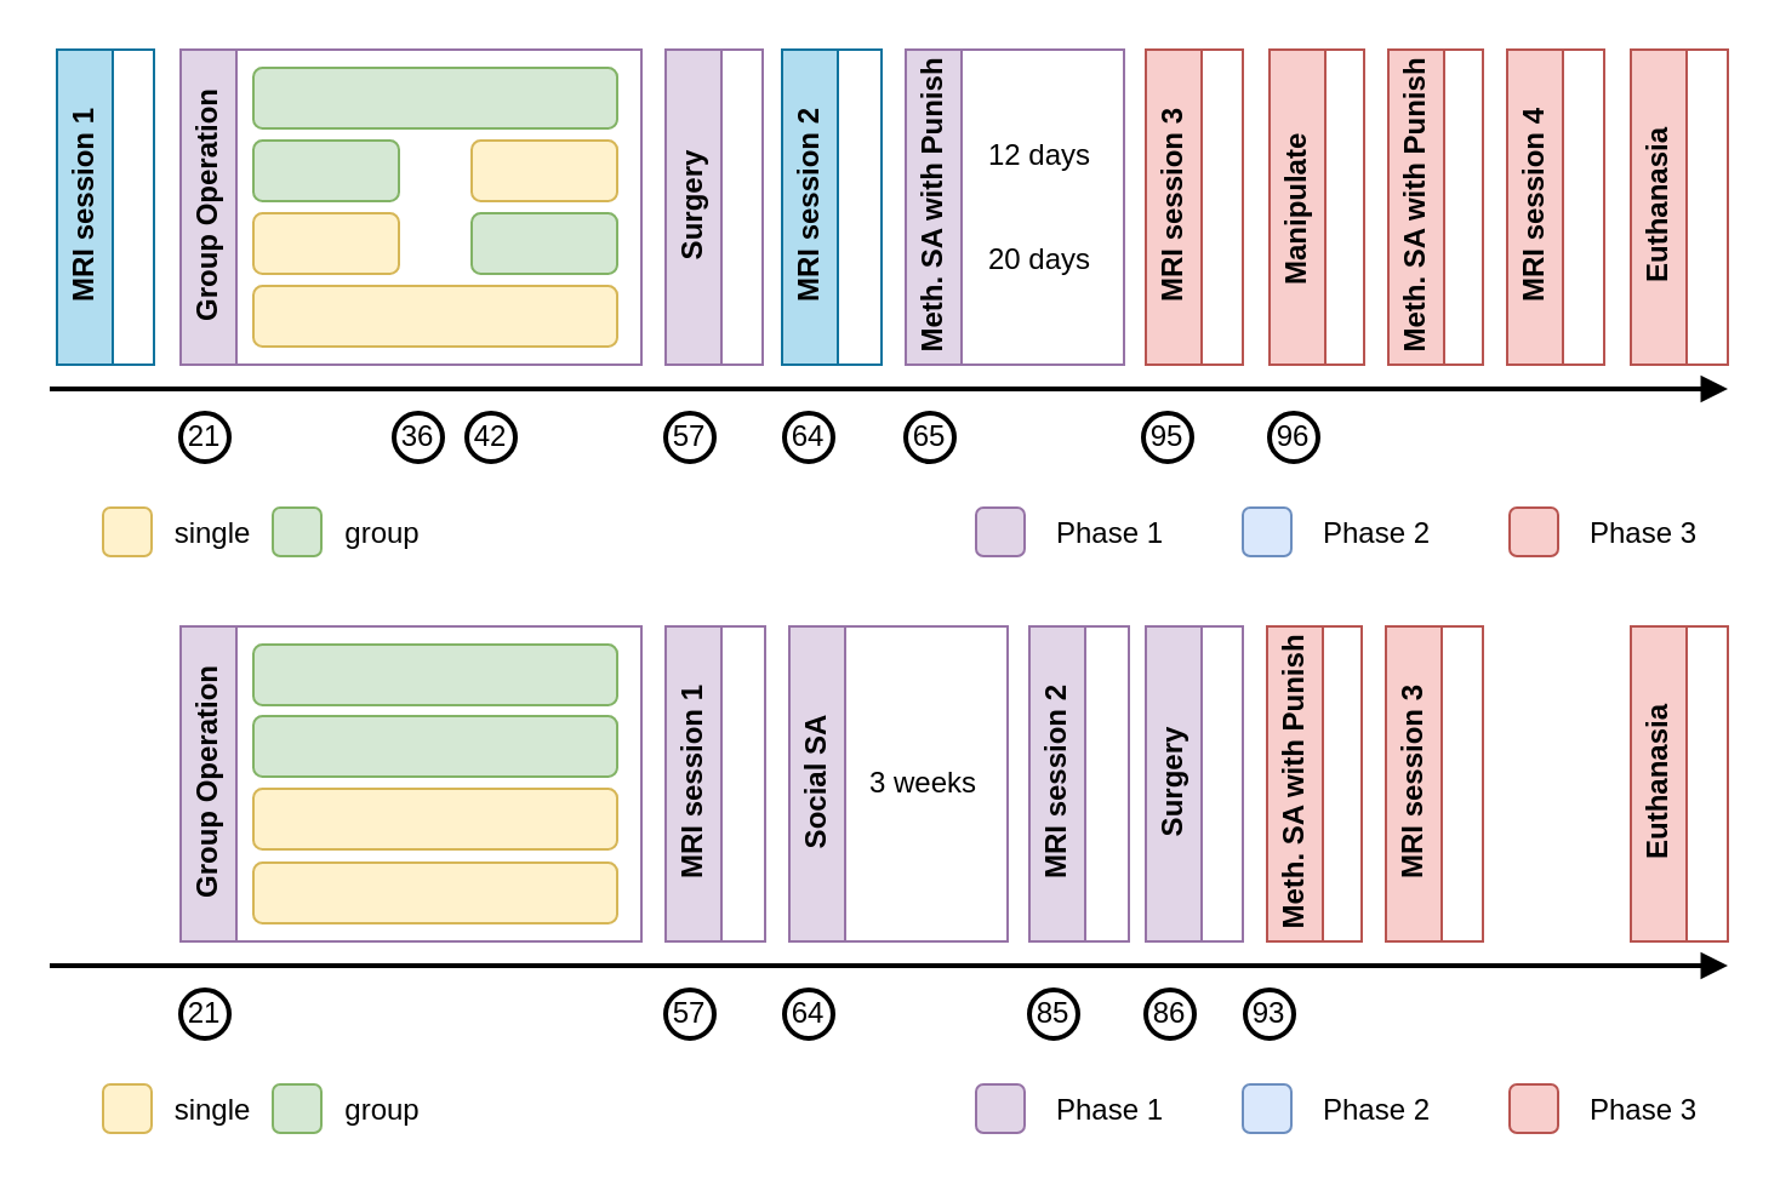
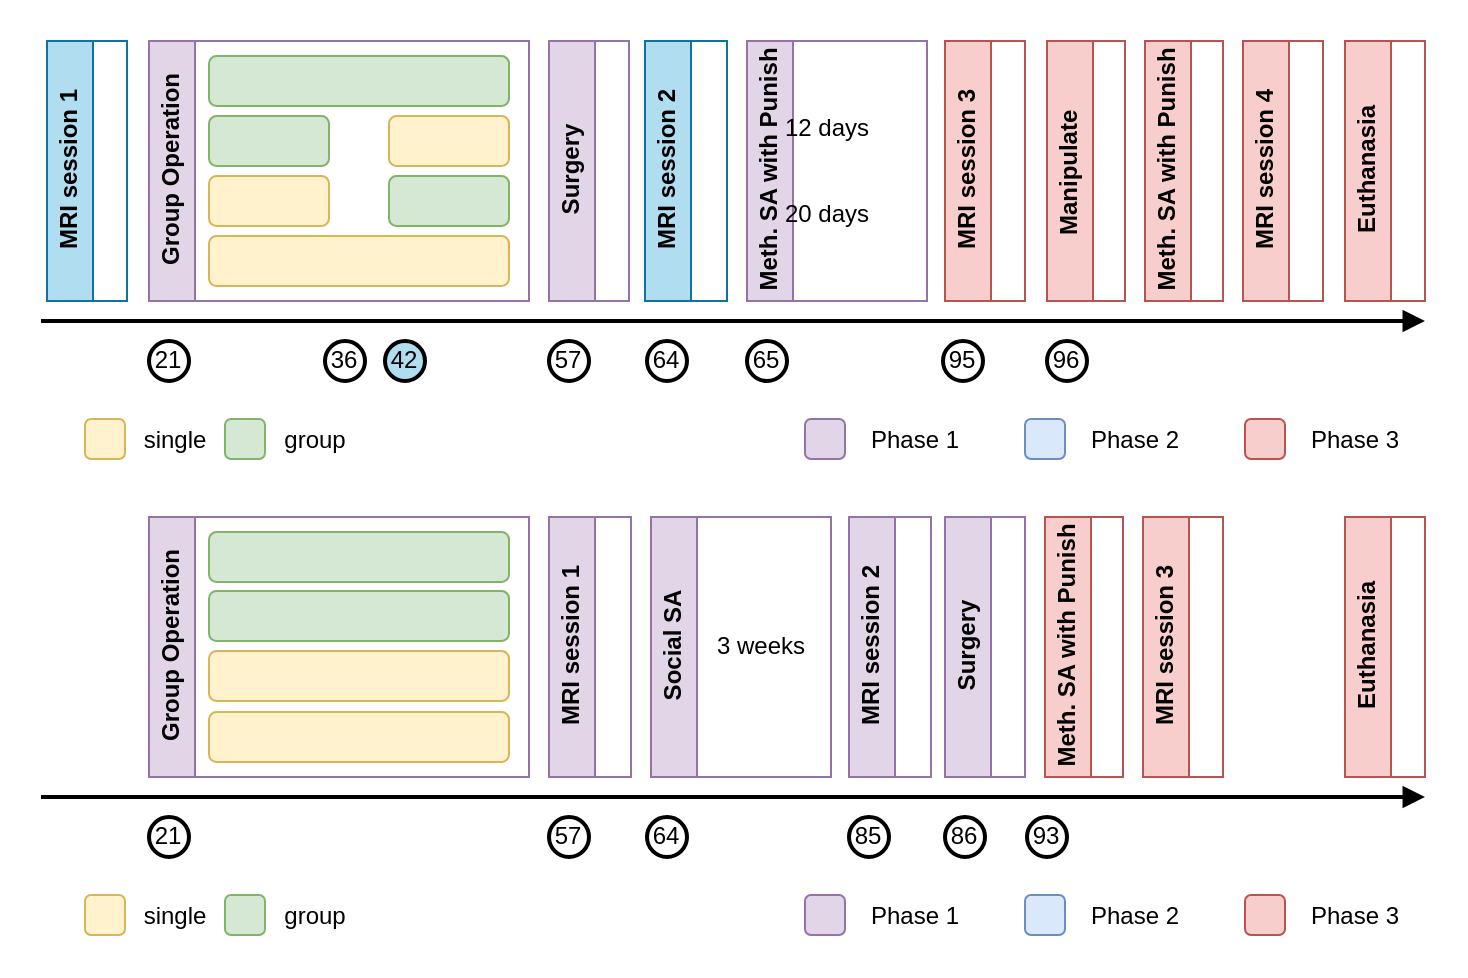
  <mxCell id="0" />
  <mxCell id="1" parent="0" />
  <mxCell id="2" value="" style="endArrow=block;html=1;rounded=0;endFill=1;strokeWidth=2;" edge="1" parent="1"><mxGeometry relative="1" as="geometry"><mxPoint x="20" y="160" as="sourcePoint" /><mxPoint x="712" y="160" as="targetPoint" /></mxGeometry></mxCell>
  <mxCell id="3" value="Group Operation" style="swimlane;horizontal=0;whiteSpace=wrap;html=1;fillColor=#e1d5e7;strokeColor=#9673a6;" vertex="1" parent="1"><mxGeometry x="74" y="20" width="190" height="130" as="geometry"><mxRectangle x="40" y="160" width="40" height="120" as="alternateBounds" /></mxGeometry></mxCell>
  <mxCell id="4" value="" style="rounded=1;whiteSpace=wrap;html=1;fillColor=#fff2cc;strokeColor=#d6b656;" vertex="1" parent="3"><mxGeometry x="30" y="97.5" width="150" height="25" as="geometry" /></mxCell>
  <mxCell id="5" value="" style="rounded=1;whiteSpace=wrap;html=1;fillColor=#d5e8d4;strokeColor=#82b366;" vertex="1" parent="3"><mxGeometry x="30" y="7.5" width="150" height="25" as="geometry" /></mxCell>
  <mxCell id="6" value="" style="rounded=1;whiteSpace=wrap;html=1;fillColor=#d5e8d4;strokeColor=#82b366;" vertex="1" parent="3"><mxGeometry x="30" y="37.5" width="60" height="25" as="geometry" /></mxCell>
  <mxCell id="7" value="" style="rounded=1;whiteSpace=wrap;html=1;fillColor=#fff2cc;strokeColor=#d6b656;" vertex="1" parent="3"><mxGeometry x="120" y="37.5" width="60" height="25" as="geometry" /></mxCell>
  <mxCell id="8" value="" style="rounded=1;whiteSpace=wrap;html=1;fillColor=#fff2cc;strokeColor=#d6b656;" vertex="1" parent="3"><mxGeometry x="30" y="67.5" width="60" height="25" as="geometry" /></mxCell>
  <mxCell id="9" value="" style="rounded=1;whiteSpace=wrap;html=1;fillColor=#d5e8d4;strokeColor=#82b366;" vertex="1" parent="3"><mxGeometry x="120" y="67.5" width="60" height="25" as="geometry" /></mxCell>
  <mxCell id="10" value="21" style="ellipse;whiteSpace=wrap;html=1;aspect=fixed;strokeWidth=2;" vertex="1" parent="1"><mxGeometry x="74" y="170" width="20" height="20" as="geometry" /></mxCell>
  <mxCell id="11" value="57" style="ellipse;whiteSpace=wrap;html=1;aspect=fixed;strokeWidth=2;" vertex="1" parent="1"><mxGeometry x="274" y="170" width="20" height="20" as="geometry" /></mxCell>
  <mxCell id="12" value="64" style="ellipse;whiteSpace=wrap;html=1;aspect=fixed;strokeWidth=2;" vertex="1" parent="1"><mxGeometry x="323" y="170" width="20" height="20" as="geometry" /></mxCell>
  <mxCell id="13" value="Surgery" style="swimlane;horizontal=0;whiteSpace=wrap;html=1;fillColor=#e1d5e7;strokeColor=#9673a6;" vertex="1" parent="1"><mxGeometry x="274" y="20" width="40" height="130" as="geometry"><mxRectangle x="40" y="160" width="40" height="120" as="alternateBounds" /></mxGeometry></mxCell>
  <mxCell id="14" value="Meth. SA with Punish" style="swimlane;horizontal=0;whiteSpace=wrap;html=1;fillColor=#e1d5e7;strokeColor=#9673a6;" vertex="1" parent="1"><mxGeometry x="373" y="20" width="90" height="130" as="geometry"><mxRectangle x="40" y="160" width="40" height="120" as="alternateBounds" /></mxGeometry></mxCell>
- <mxCell id="15" value="&lt;div&gt;12 days&lt;/div&gt;&lt;div&gt;&lt;br&gt;&lt;/div&gt;&lt;div&gt;&lt;br&gt;&lt;/div&gt;20 days" style="text;html=1;align=center;verticalAlign=middle;resizable=0;points=[];autosize=1;strokeColor=none;fillColor=none;" vertex="1" parent="14"><mxGeometry x="20" y="30" width="70" height="70" as="geometry" /></mxCell>
+ <mxCell id="15" value="&lt;div&gt;12 days&lt;/div&gt;&lt;div&gt;&lt;br&gt;&lt;/div&gt;&lt;div&gt;&lt;br&gt;&lt;/div&gt;20 days" style="text;html=1;align=center;verticalAlign=middle;resizable=0;points=[];autosize=1;strokeColor=none;fillColor=none;" vertex="1" parent="14"><mxGeometry x="5" y="30" width="70" height="70" as="geometry" /></mxCell>
  <mxCell id="16" value="MRI session 1" style="swimlane;horizontal=0;whiteSpace=wrap;html=1;fillColor=#b1ddf0;strokeColor=#10739e;" vertex="1" parent="1"><mxGeometry x="23" y="20" width="40" height="130" as="geometry"><mxRectangle x="40" y="160" width="40" height="120" as="alternateBounds" /></mxGeometry></mxCell>
  <mxCell id="17" value="MRI session 3" style="swimlane;horizontal=0;whiteSpace=wrap;html=1;fillColor=#f8cecc;strokeColor=#b85450;" vertex="1" parent="1"><mxGeometry x="472" y="20" width="40" height="130" as="geometry"><mxRectangle x="40" y="160" width="40" height="120" as="alternateBounds" /></mxGeometry></mxCell>
  <mxCell id="18" value="95" style="ellipse;whiteSpace=wrap;html=1;aspect=fixed;strokeWidth=2;" vertex="1" parent="1"><mxGeometry x="471" y="170" width="20" height="20" as="geometry" /></mxCell>
  <mxCell id="19" value="MRI session 2" style="swimlane;horizontal=0;whiteSpace=wrap;html=1;fillColor=#b1ddf0;strokeColor=#10739e;" vertex="1" parent="1"><mxGeometry x="322" y="20" width="41" height="130" as="geometry"><mxRectangle x="40" y="160" width="40" height="120" as="alternateBounds" /></mxGeometry></mxCell>
  <mxCell id="20" value="Manipulate&amp;nbsp;" style="swimlane;horizontal=0;whiteSpace=wrap;html=1;fillColor=#f8cecc;strokeColor=#b85450;" vertex="1" parent="1"><mxGeometry x="523" y="20" width="39" height="130" as="geometry"><mxRectangle x="40" y="160" width="40" height="120" as="alternateBounds" /></mxGeometry></mxCell>
  <mxCell id="21" value="MRI session 4" style="swimlane;horizontal=0;whiteSpace=wrap;html=1;fillColor=#f8cecc;strokeColor=#b85450;" vertex="1" parent="1"><mxGeometry x="621" y="20" width="40" height="130" as="geometry"><mxRectangle x="40" y="160" width="40" height="120" as="alternateBounds" /></mxGeometry></mxCell>
  <mxCell id="22" value="96" style="ellipse;whiteSpace=wrap;html=1;aspect=fixed;strokeWidth=2;" vertex="1" parent="1"><mxGeometry x="523" y="170" width="20" height="20" as="geometry" /></mxCell>
  <mxCell id="23" value="Meth. SA with Punish" style="swimlane;horizontal=0;whiteSpace=wrap;html=1;fillColor=#f8cecc;strokeColor=#b85450;" vertex="1" parent="1"><mxGeometry x="572" y="20" width="39" height="130" as="geometry"><mxRectangle x="40" y="160" width="40" height="120" as="alternateBounds" /></mxGeometry></mxCell>
  <mxCell id="24" value="Euthanasia" style="swimlane;horizontal=0;whiteSpace=wrap;html=1;fillColor=#f8cecc;strokeColor=#b85450;" vertex="1" parent="1"><mxGeometry x="672" y="20" width="40" height="130" as="geometry"><mxRectangle x="40" y="160" width="40" height="120" as="alternateBounds" /></mxGeometry></mxCell>
  <mxCell id="25" value="65" style="ellipse;whiteSpace=wrap;html=1;aspect=fixed;strokeWidth=2;" vertex="1" parent="1"><mxGeometry x="373" y="170" width="20" height="20" as="geometry" /></mxCell>
  <mxCell id="26" value="" style="rounded=1;whiteSpace=wrap;html=1;fillColor=#fff2cc;strokeColor=#d6b656;" vertex="1" parent="1"><mxGeometry x="42" y="209" width="20" height="20" as="geometry" /></mxCell>
  <mxCell id="27" value="single" style="text;html=1;align=center;verticalAlign=bottom;resizable=0;points=[];autosize=1;strokeColor=none;fillColor=none;" vertex="1" parent="1"><mxGeometry x="62" y="199" width="50" height="30" as="geometry" /></mxCell>
  <mxCell id="28" value="" style="rounded=1;whiteSpace=wrap;html=1;fillColor=#d5e8d4;strokeColor=#82b366;" vertex="1" parent="1"><mxGeometry x="112" y="209" width="20" height="20" as="geometry" /></mxCell>
  <mxCell id="29" value="group" style="text;html=1;align=center;verticalAlign=bottom;resizable=0;points=[];autosize=1;strokeColor=none;fillColor=none;" vertex="1" parent="1"><mxGeometry x="132" y="199" width="50" height="30" as="geometry" /></mxCell>
  <mxCell id="30" value="Phase 1" style="text;html=1;align=center;verticalAlign=bottom;resizable=0;points=[];autosize=1;strokeColor=none;fillColor=none;" vertex="1" parent="1"><mxGeometry x="422" y="199" width="70" height="30" as="geometry" /></mxCell>
  <mxCell id="31" value="" style="rounded=1;whiteSpace=wrap;html=1;fillColor=#e1d5e7;strokeColor=#9673a6;" vertex="1" parent="1"><mxGeometry x="402" y="209" width="20" height="20" as="geometry" /></mxCell>
  <mxCell id="32" value="Phase 2" style="text;html=1;align=center;verticalAlign=bottom;resizable=0;points=[];autosize=1;strokeColor=none;fillColor=none;" vertex="1" parent="1"><mxGeometry x="532" y="199" width="70" height="30" as="geometry" /></mxCell>
  <mxCell id="33" value="" style="rounded=1;whiteSpace=wrap;html=1;fillColor=#dae8fc;strokeColor=#6c8ebf;" vertex="1" parent="1"><mxGeometry x="512" y="209" width="20" height="20" as="geometry" /></mxCell>
  <mxCell id="34" value="Phase 3" style="text;html=1;align=center;verticalAlign=bottom;resizable=0;points=[];autosize=1;strokeColor=none;fillColor=none;" vertex="1" parent="1"><mxGeometry x="642" y="199" width="70" height="30" as="geometry" /></mxCell>
  <mxCell id="35" value="" style="rounded=1;whiteSpace=wrap;html=1;fillColor=#f8cecc;strokeColor=#b85450;" vertex="1" parent="1"><mxGeometry x="622" y="209" width="20" height="20" as="geometry" /></mxCell>
  <mxCell id="36" value="" style="endArrow=block;html=1;rounded=0;endFill=1;strokeWidth=2;" edge="1" parent="1"><mxGeometry relative="1" as="geometry"><mxPoint x="20" y="398" as="sourcePoint" /><mxPoint x="712" y="398" as="targetPoint" /></mxGeometry></mxCell>
  <mxCell id="37" value="Group Operation" style="swimlane;horizontal=0;whiteSpace=wrap;html=1;fillColor=#e1d5e7;strokeColor=#9673a6;" vertex="1" parent="1"><mxGeometry x="74" y="258" width="190" height="130" as="geometry"><mxRectangle x="40" y="160" width="40" height="120" as="alternateBounds" /></mxGeometry></mxCell>
  <mxCell id="38" value="" style="rounded=1;whiteSpace=wrap;html=1;fillColor=#fff2cc;strokeColor=#d6b656;" vertex="1" parent="37"><mxGeometry x="30" y="97.5" width="150" height="25" as="geometry" /></mxCell>
  <mxCell id="39" value="" style="rounded=1;whiteSpace=wrap;html=1;fillColor=#d5e8d4;strokeColor=#82b366;" vertex="1" parent="37"><mxGeometry x="30" y="7.5" width="150" height="25" as="geometry" /></mxCell>
  <mxCell id="40" value="" style="rounded=1;whiteSpace=wrap;html=1;fillColor=#d5e8d4;strokeColor=#82b366;" vertex="1" parent="37"><mxGeometry x="30" y="37" width="150" height="25" as="geometry" /></mxCell>
  <mxCell id="41" value="" style="rounded=1;whiteSpace=wrap;html=1;fillColor=#fff2cc;strokeColor=#d6b656;" vertex="1" parent="37"><mxGeometry x="30" y="67" width="150" height="25" as="geometry" /></mxCell>
  <mxCell id="42" value="21" style="ellipse;whiteSpace=wrap;html=1;aspect=fixed;strokeWidth=2;" vertex="1" parent="1"><mxGeometry x="74" y="408" width="20" height="20" as="geometry" /></mxCell>
  <mxCell id="43" value="57" style="ellipse;whiteSpace=wrap;html=1;aspect=fixed;strokeWidth=2;" vertex="1" parent="1"><mxGeometry x="274" y="408" width="20" height="20" as="geometry" /></mxCell>
  <mxCell id="44" value="64" style="ellipse;whiteSpace=wrap;html=1;aspect=fixed;strokeWidth=2;" vertex="1" parent="1"><mxGeometry x="323" y="408" width="20" height="20" as="geometry" /></mxCell>
  <mxCell id="45" value="Surgery" style="swimlane;horizontal=0;whiteSpace=wrap;html=1;fillColor=#e1d5e7;strokeColor=#9673a6;" vertex="1" parent="1"><mxGeometry x="472" y="258" width="40" height="130" as="geometry"><mxRectangle x="40" y="160" width="40" height="120" as="alternateBounds" /></mxGeometry></mxCell>
  <mxCell id="46" value="Social SA" style="swimlane;horizontal=0;whiteSpace=wrap;html=1;fillColor=#e1d5e7;strokeColor=#9673a6;" vertex="1" parent="1"><mxGeometry x="325" y="258" width="90" height="130" as="geometry"><mxRectangle x="40" y="160" width="40" height="120" as="alternateBounds" /></mxGeometry></mxCell>
  <mxCell id="47" value="&lt;div&gt;3 weeks&lt;/div&gt;" style="text;html=1;align=center;verticalAlign=middle;resizable=0;points=[];autosize=1;strokeColor=none;fillColor=none;" vertex="1" parent="46"><mxGeometry x="20" y="50" width="70" height="30" as="geometry" /></mxCell>
  <mxCell id="48" value="85" style="ellipse;whiteSpace=wrap;html=1;aspect=fixed;strokeWidth=2;" vertex="1" parent="1"><mxGeometry x="424" y="408" width="20" height="20" as="geometry" /></mxCell>
  <mxCell id="49" value="MRI session 1" style="swimlane;horizontal=0;whiteSpace=wrap;html=1;fillColor=#e1d5e7;strokeColor=#9673a6;" vertex="1" parent="1"><mxGeometry x="274" y="258" width="41" height="130" as="geometry"><mxRectangle x="40" y="160" width="40" height="120" as="alternateBounds" /></mxGeometry></mxCell>
  <mxCell id="50" value="MRI session 3" style="swimlane;horizontal=0;whiteSpace=wrap;html=1;fillColor=#f8cecc;strokeColor=#b85450;" vertex="1" parent="1"><mxGeometry x="571" y="258" width="40" height="130" as="geometry"><mxRectangle x="40" y="160" width="40" height="120" as="alternateBounds" /></mxGeometry></mxCell>
  <mxCell id="51" value="93" style="ellipse;whiteSpace=wrap;html=1;aspect=fixed;strokeWidth=2;" vertex="1" parent="1"><mxGeometry x="513" y="408" width="20" height="20" as="geometry" /></mxCell>
  <mxCell id="52" value="Meth. SA with Punish" style="swimlane;horizontal=0;whiteSpace=wrap;html=1;fillColor=#f8cecc;strokeColor=#b85450;" vertex="1" parent="1"><mxGeometry x="522" y="258" width="39" height="130" as="geometry"><mxRectangle x="40" y="160" width="40" height="120" as="alternateBounds" /></mxGeometry></mxCell>
  <mxCell id="53" value="Euthanasia" style="swimlane;horizontal=0;whiteSpace=wrap;html=1;fillColor=#f8cecc;strokeColor=#b85450;" vertex="1" parent="1"><mxGeometry x="672" y="258" width="40" height="130" as="geometry"><mxRectangle x="40" y="160" width="40" height="120" as="alternateBounds" /></mxGeometry></mxCell>
  <mxCell id="54" value="" style="rounded=1;whiteSpace=wrap;html=1;fillColor=#fff2cc;strokeColor=#d6b656;" vertex="1" parent="1"><mxGeometry x="42" y="447" width="20" height="20" as="geometry" /></mxCell>
  <mxCell id="55" value="single" style="text;html=1;align=center;verticalAlign=bottom;resizable=0;points=[];autosize=1;strokeColor=none;fillColor=none;" vertex="1" parent="1"><mxGeometry x="62" y="437" width="50" height="30" as="geometry" /></mxCell>
  <mxCell id="56" value="" style="rounded=1;whiteSpace=wrap;html=1;fillColor=#d5e8d4;strokeColor=#82b366;" vertex="1" parent="1"><mxGeometry x="112" y="447" width="20" height="20" as="geometry" /></mxCell>
  <mxCell id="57" value="group" style="text;html=1;align=center;verticalAlign=bottom;resizable=0;points=[];autosize=1;strokeColor=none;fillColor=none;" vertex="1" parent="1"><mxGeometry x="132" y="437" width="50" height="30" as="geometry" /></mxCell>
  <mxCell id="58" value="Phase 1" style="text;html=1;align=center;verticalAlign=bottom;resizable=0;points=[];autosize=1;strokeColor=none;fillColor=none;" vertex="1" parent="1"><mxGeometry x="422" y="437" width="70" height="30" as="geometry" /></mxCell>
  <mxCell id="59" value="" style="rounded=1;whiteSpace=wrap;html=1;fillColor=#e1d5e7;strokeColor=#9673a6;" vertex="1" parent="1"><mxGeometry x="402" y="447" width="20" height="20" as="geometry" /></mxCell>
  <mxCell id="60" value="Phase 2" style="text;html=1;align=center;verticalAlign=bottom;resizable=0;points=[];autosize=1;strokeColor=none;fillColor=none;" vertex="1" parent="1"><mxGeometry x="532" y="437" width="70" height="30" as="geometry" /></mxCell>
  <mxCell id="61" value="" style="rounded=1;whiteSpace=wrap;html=1;fillColor=#dae8fc;strokeColor=#6c8ebf;" vertex="1" parent="1"><mxGeometry x="512" y="447" width="20" height="20" as="geometry" /></mxCell>
  <mxCell id="62" value="Phase 3" style="text;html=1;align=center;verticalAlign=bottom;resizable=0;points=[];autosize=1;strokeColor=none;fillColor=none;" vertex="1" parent="1"><mxGeometry x="642" y="437" width="70" height="30" as="geometry" /></mxCell>
  <mxCell id="63" value="" style="rounded=1;whiteSpace=wrap;html=1;fillColor=#f8cecc;strokeColor=#b85450;" vertex="1" parent="1"><mxGeometry x="622" y="447" width="20" height="20" as="geometry" /></mxCell>
- <mxCell id="64" value="42" style="ellipse;whiteSpace=wrap;html=1;aspect=fixed;strokeWidth=2;" vertex="1" parent="1"><mxGeometry x="192" y="170" width="20" height="20" as="geometry" /></mxCell>
+ <mxCell id="64" value="42" style="ellipse;whiteSpace=wrap;html=1;aspect=fixed;strokeWidth=2;fillColor=#b1ddf0;" vertex="1" parent="1"><mxGeometry x="192" y="170" width="20" height="20" as="geometry" /></mxCell>
  <mxCell id="65" value="36" style="ellipse;whiteSpace=wrap;html=1;aspect=fixed;strokeWidth=2;" vertex="1" parent="1"><mxGeometry x="162" y="170" width="20" height="20" as="geometry" /></mxCell>
  <mxCell id="66" value="MRI session 2" style="swimlane;horizontal=0;whiteSpace=wrap;html=1;fillColor=#e1d5e7;strokeColor=#9673a6;" vertex="1" parent="1"><mxGeometry x="424" y="258" width="41" height="130" as="geometry"><mxRectangle x="40" y="160" width="40" height="120" as="alternateBounds" /></mxGeometry></mxCell>
  <mxCell id="67" value="86" style="ellipse;whiteSpace=wrap;html=1;aspect=fixed;strokeWidth=2;" vertex="1" parent="1"><mxGeometry x="472" y="408" width="20" height="20" as="geometry" /></mxCell>
